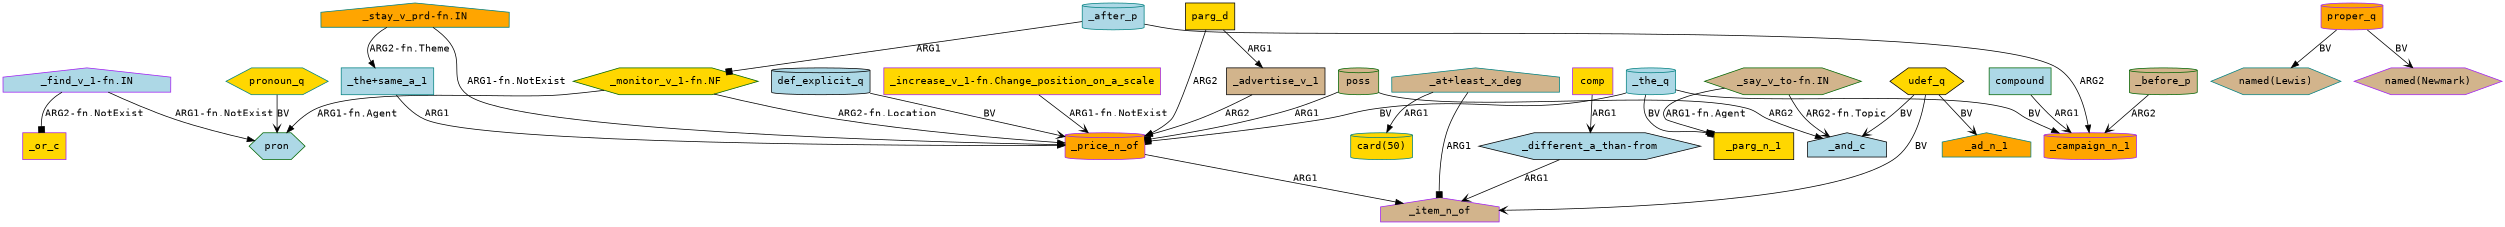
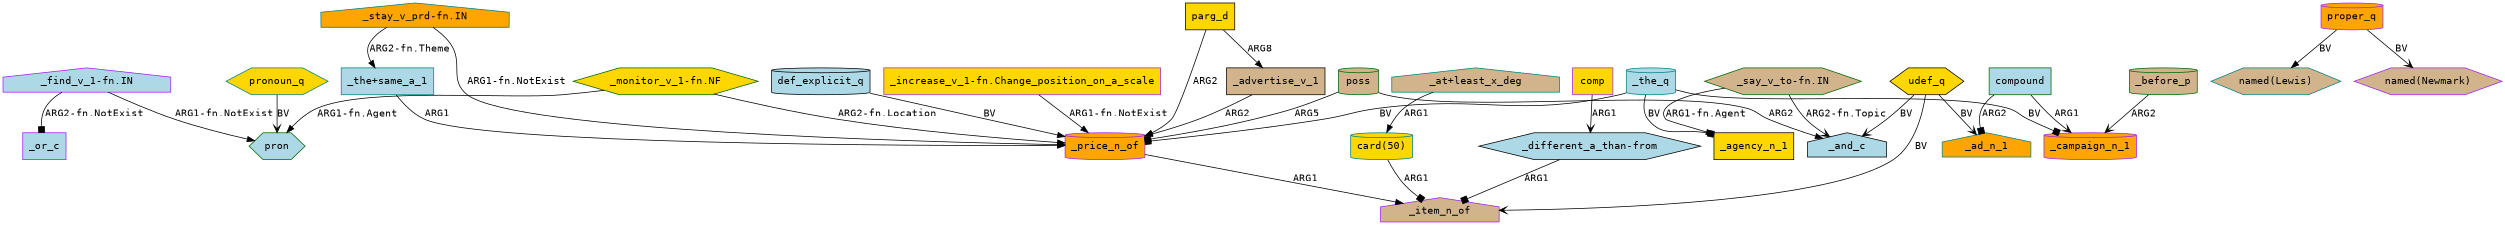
  digraph {
    fontname="DejaVu Sans Mono"
    node [color=purple fillcolor=lightblue fontname="DejaVu Sans Mono" shape=cylinder style=filled]
    edge [arrowhead=normal fontname="DejaVu Sans Mono"]
    "_find_v_1-fn.IN" [shape=house]
    pron [color=darkgreen shape=hexagon]
-   _or_c [fillcolor=gold shape=box]
+   _or_c [shape=box]
    _the_q [color=teal]
-   _agency_n_1 [color=black fillcolor=gold shape=box label=_parg_n_1]
+   _agency_n_1 [color=black fillcolor=gold shape=box]
    _price_n_of [fillcolor=orange]
    _campaign_n_1 [fillcolor=orange]
    _item_n_of [fillcolor=tan shape=house]
    "_monitor_v_1-fn.NF" [color=darkgreen fillcolor=gold shape=hexagon]
    "card(50)" [color=teal fillcolor=gold]
    poss [color=darkgreen fillcolor=tan]
    _and_c [color=black shape=house]
    compound [color=darkgreen shape=box]
    _ad_n_1 [color=teal fillcolor=orange shape=house]
    "_say_v_to-fn.IN" [color=darkgreen fillcolor=tan shape=hexagon]
    proper_q [fillcolor=orange]
    "named(Lewis)" [color=teal fillcolor=tan shape=hexagon]
    "named(Newmark)" [fillcolor=tan shape=hexagon]
    parg_d [color=black fillcolor=gold shape=box]
    _advertise_v_1 [color=black fillcolor=tan shape=box]
    _before_p [color=darkgreen fillcolor=tan]
    "_different_a_than-from" [color=black shape=hexagon]
    "_stay_v_prd-fn.IN" [color=teal fillcolor=orange shape=house]
    "_the+same_a_1" [color=teal shape=box]
-   _after_p [color=teal]
    def_explicit_q [color=black]
    pronoun_q [color=teal fillcolor=gold shape=hexagon]
    udef_q [color=black fillcolor=gold shape=hexagon]
    "_at+least_x_deg" [color=teal fillcolor=tan shape=house]
    comp [fillcolor=gold shape=box]
    "_increase_v_1-fn.Change_position_on_a_scale" [fillcolor=gold shape=box]
    "_find_v_1-fn.IN" -> pron [label="ARG1-fn.NotExist"]
    "_find_v_1-fn.IN" -> _or_c [arrowhead=box label="ARG2-fn.NotExist"]
    _the_q -> _agency_n_1 [arrowhead=box label=BV]
    _the_q -> _price_n_of [arrowhead=box label=BV]
-   _the_q -> _campaign_n_1 [label=BV]
+   _the_q -> _campaign_n_1 [arrowhead=box label=BV]
    _price_n_of -> _item_n_of [label=ARG1]
    "_monitor_v_1-fn.NF" -> pron [label="ARG1-fn.Agent"]
    "_monitor_v_1-fn.NF" -> _price_n_of [label="ARG2-fn.Location"]
-   "_at+least_x_deg" -> _item_n_of [arrowhead=box label=ARG1]
-   poss -> _price_n_of [arrowhead=box label=ARG1]
+   "card(50)" -> _item_n_of [arrowhead=box label=ARG1]
+   poss -> _price_n_of [arrowhead=box label=ARG5]
    poss -> _and_c [label=ARG2]
    compound -> _campaign_n_1 [arrowhead=vee label=ARG1]
+   compound -> _ad_n_1 [arrowhead=box label=ARG2]
    "_say_v_to-fn.IN" -> _agency_n_1 [label="ARG1-fn.Agent"]
    "_say_v_to-fn.IN" -> _and_c [arrowhead=vee label="ARG2-fn.Topic"]
    proper_q -> "named(Lewis)" [label=BV]
    proper_q -> "named(Newmark)" [arrowhead=vee label=BV]
    parg_d -> _price_n_of [label=ARG2]
-   parg_d -> _advertise_v_1 [label=ARG1]
+   parg_d -> _advertise_v_1 [label=ARG8]
    _advertise_v_1 -> _price_n_of [label=ARG2]
    _before_p -> _campaign_n_1 [arrowhead=vee label=ARG2]
-   "_different_a_than-from" -> _item_n_of [arrowhead=vee label=ARG1]
+   "_different_a_than-from" -> _item_n_of [arrowhead=box label=ARG1]
    "_stay_v_prd-fn.IN" -> _price_n_of [label="ARG1-fn.NotExist"]
    "_stay_v_prd-fn.IN" -> "_the+same_a_1" [label="ARG2-fn.Theme"]
    "_the+same_a_1" -> _price_n_of [label=ARG1]
-   _after_p -> _campaign_n_1 [label=ARG2]
-   _after_p -> "_monitor_v_1-fn.NF" [arrowhead=box label=ARG1]
-   def_explicit_q -> _price_n_of [arrowhead=vee label=BV]
+   def_explicit_q -> _price_n_of [label=BV]
    pronoun_q -> pron [arrowhead=vee label=BV]
    udef_q -> _item_n_of [arrowhead=vee label=BV]
    udef_q -> _and_c [arrowhead=vee label=BV]
    udef_q -> _ad_n_1 [arrowhead=vee label=BV]
    "_at+least_x_deg" -> "card(50)" [label=ARG1]
    comp -> "_different_a_than-from" [arrowhead=vee label=ARG1]
-   "_increase_v_1-fn.Change_position_on_a_scale" -> _price_n_of [arrowhead=vee label="ARG1-fn.NotExist"]
+   "_increase_v_1-fn.Change_position_on_a_scale" -> _price_n_of [label="ARG1-fn.NotExist"]
  }
